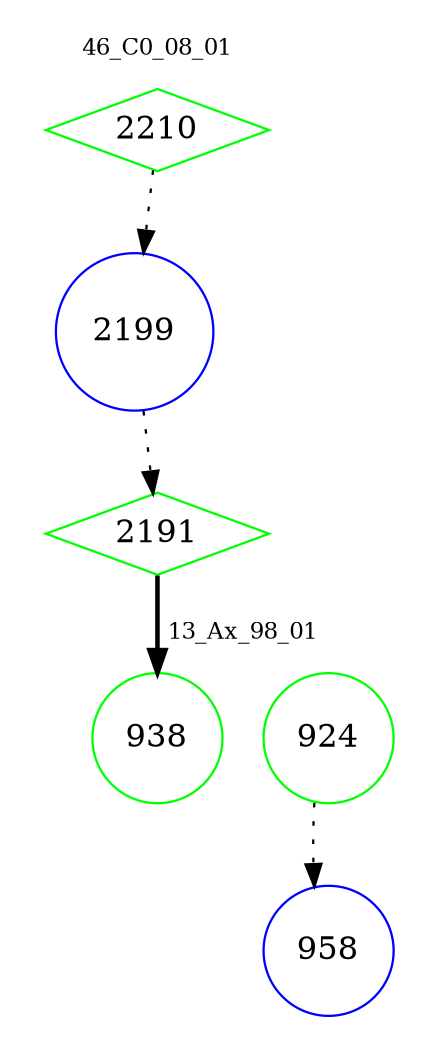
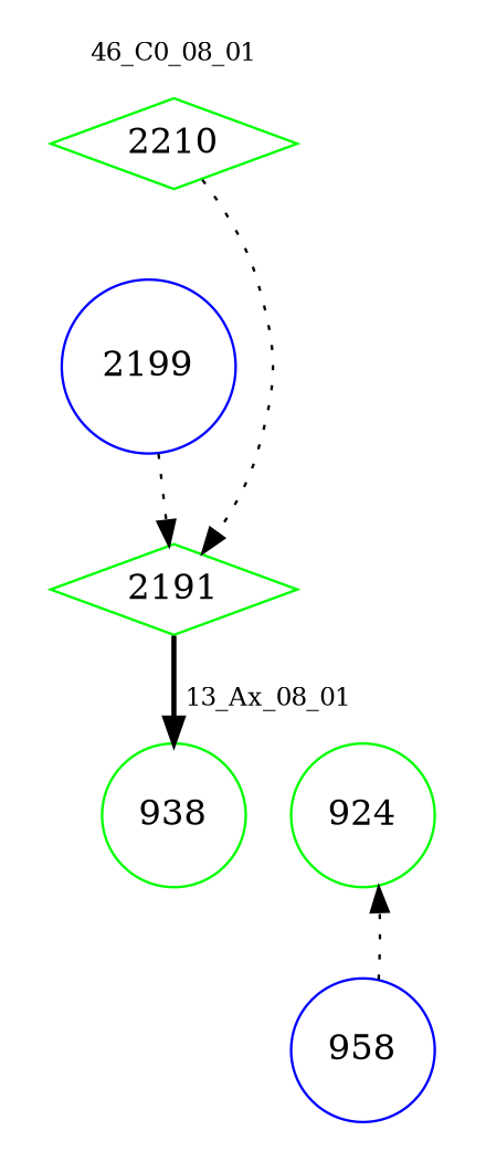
  digraph {
    node [color=green shape=circle]
    edge [color=black style=dotted]
    n1 [label=924]
    n2 [color=blue label=958]
    n3 [label=938]
    n4 [label=2210 shape=diamond]
    n5 [color=blue label=2199]
    n6 [label=2191 shape=diamond]
    subgraph cluster_1 {
      color=white
      fontsize=10
-     label="13_Ax_98_01"
+     label="13_Ax_08_01"
      n1
      n2
      n3
    }
    subgraph cluster_2 {
      color=white
      fontsize=10
      label="46_C0_08_01"
      n4
      n5
      n6
    }
-   n1 -> n2
-   n4 -> n5
+   n2 -> n1
+   n4 -> n6
    n5 -> n6
    n6 -> n3 [style=bold]
  }
